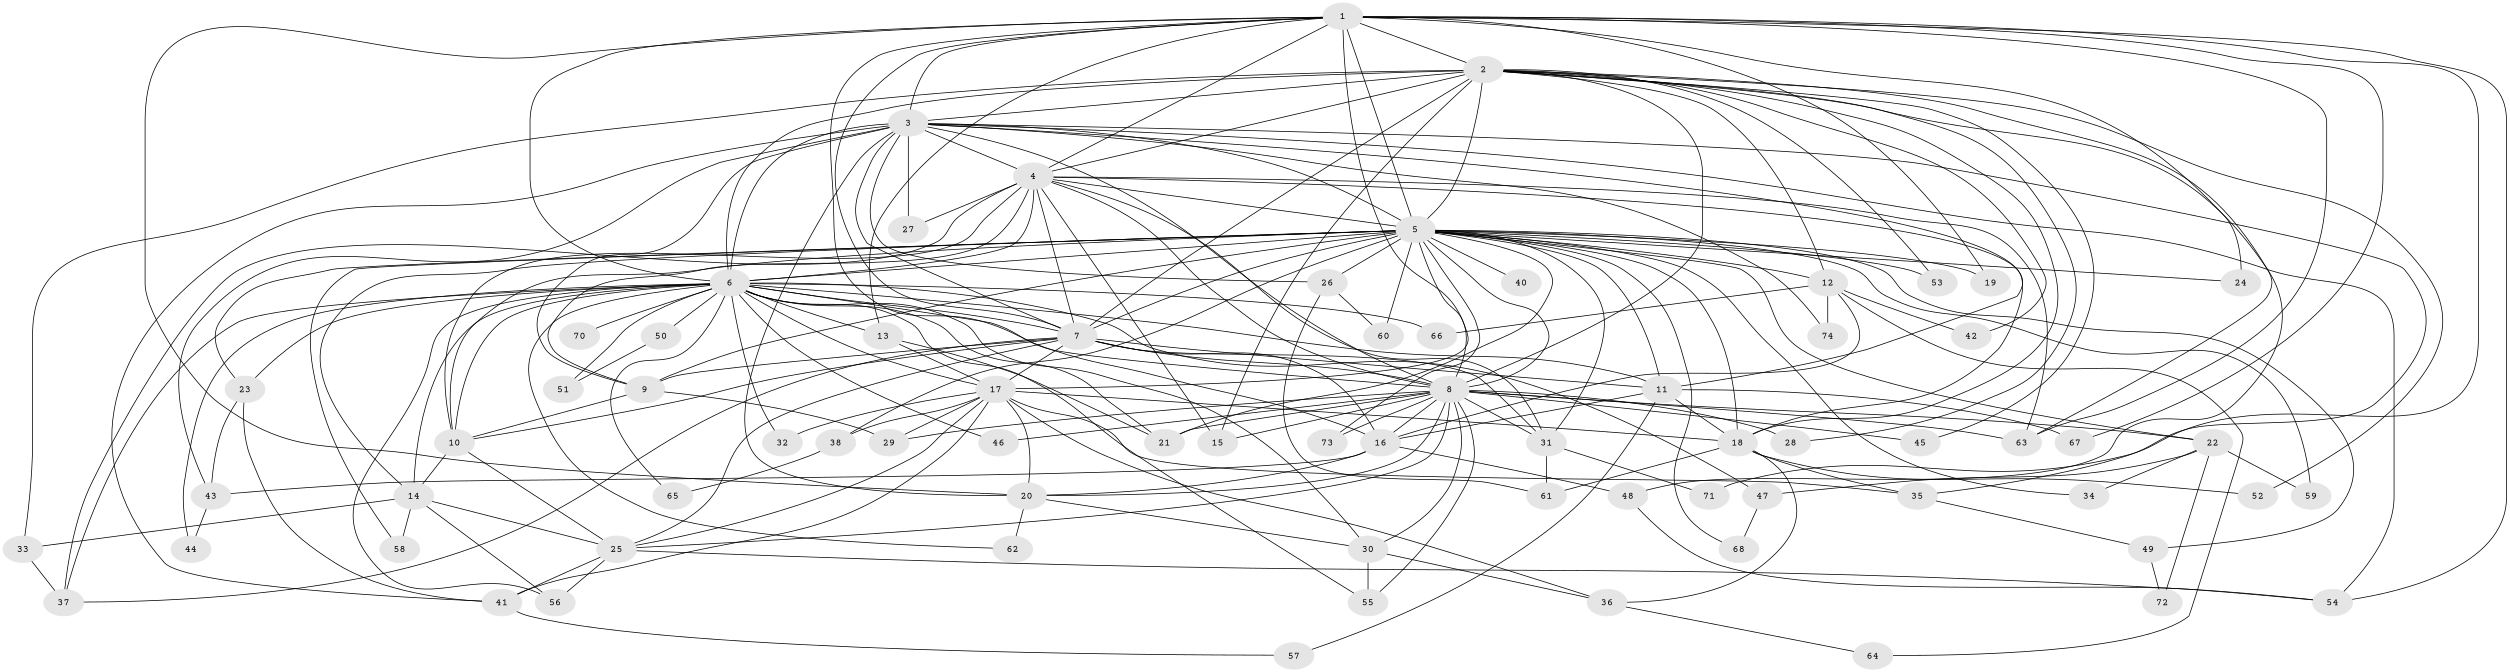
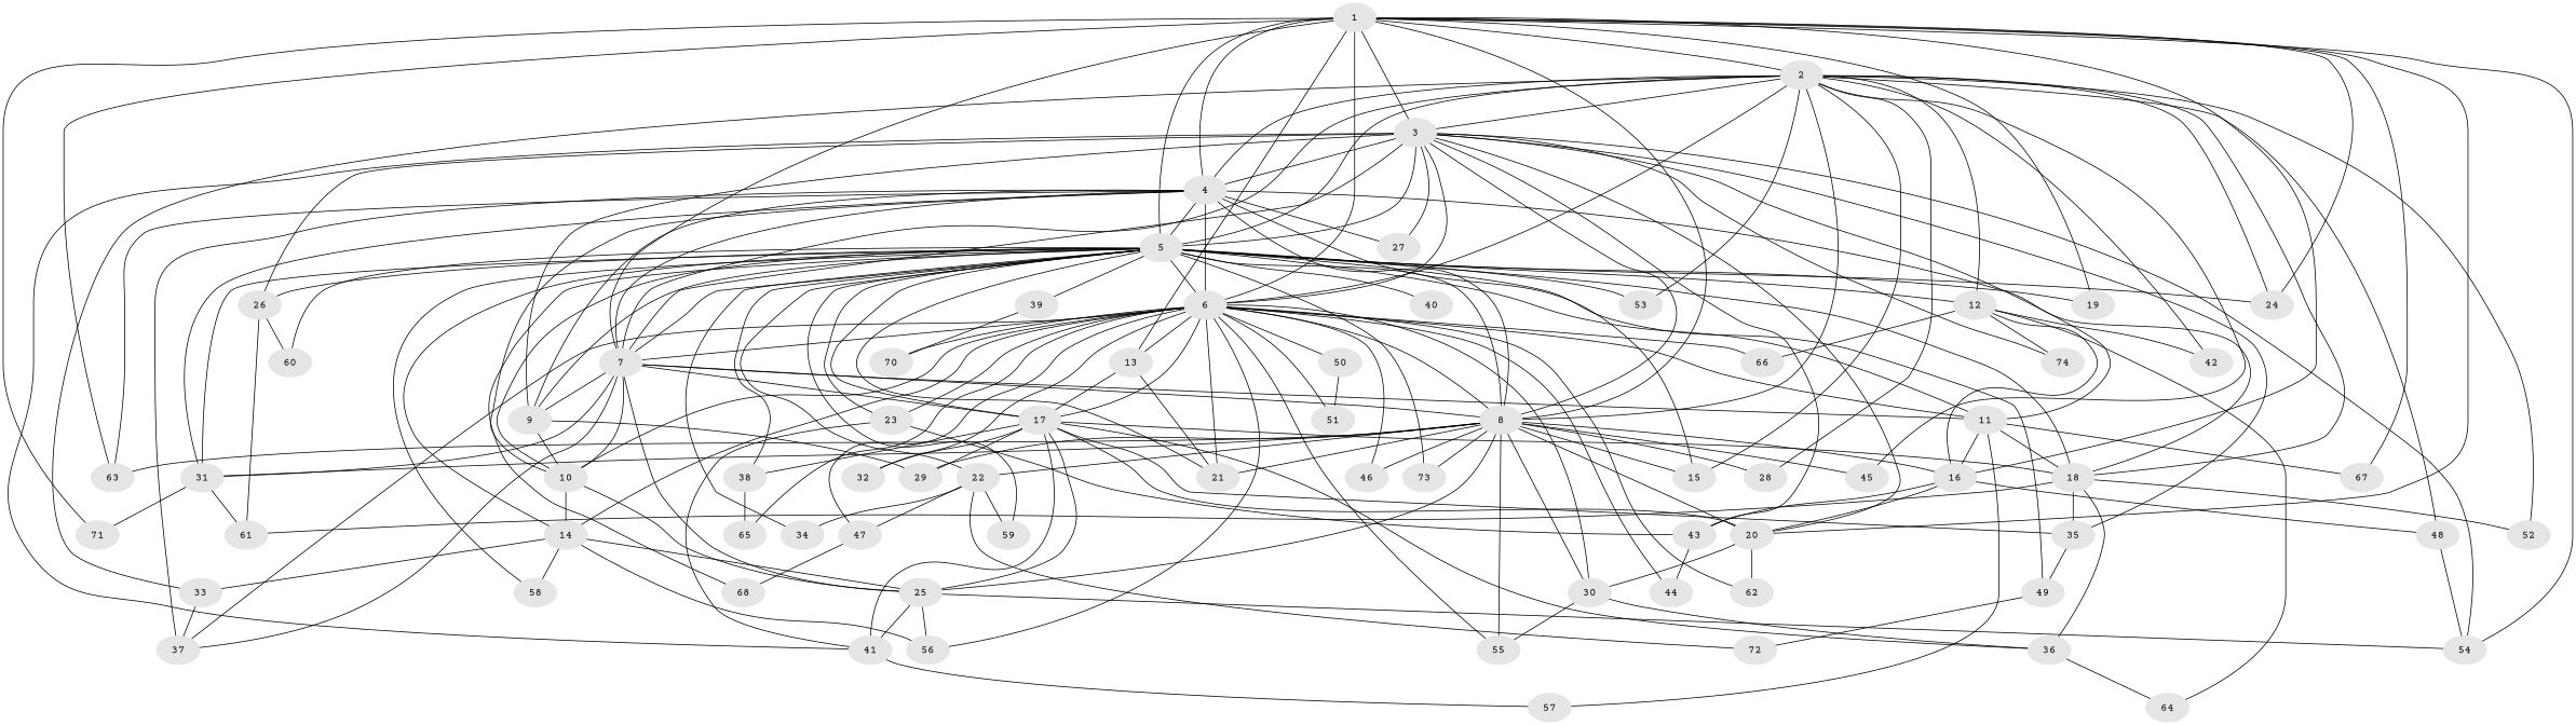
  graph {
    fontname="Courier Prime"
    node [color=gray90 fontname="Courier Prime" style=filled]
    edge [fontname="Courier Prime" weight=1.0]
    1
    2
    3
    4
    5
    6
    7
    8
    13
    16
    19
    20
    24
    54
    63
    67
    71
    12
    15
    18
    28
    33
    42
    45
    48
    52
    53
    9
    11
    26
    27
    35
    41
    43
    74
    10
    31
    37
    14
    17
    21
    22
    23
    34
    38
+   39
    40
    49
    58
    59
    60
    68
    73
    30
    32
    44
    46
    47
    50
    51
    55
    56
    62
    65
    66
    70
    25
    29
    64
    36
    61
    57
    72
    1 -- 2 [weight=2.0]
    1 -- 3
    1 -- 4 [weight=3.0]
    1 -- 5 [weight=2.0]
    1 -- 6 [weight=2.0]
    1 -- 7
    1 -- 8
    1 -- 13
    1 -- 16
    1 -- 19
    1 -- 20
    1 -- 24
    1 -- 54
    1 -- 63
    1 -- 67
    1 -- 71
    2 -- 3
    2 -- 4 [weight=2.0]
    2 -- 5 [weight=3.0]
    2 -- 6 [weight=2.0]
    2 -- 7
    2 -- 8
-   2 -- 63
+   2 -- 24
    2 -- 12 [weight=2.0]
    2 -- 15
    2 -- 18
    2 -- 28
    2 -- 33
    2 -- 42
    2 -- 45
    2 -- 48
    2 -- 52
    2 -- 53
    3 -- 4 [weight=3.0]
    3 -- 5 [weight=2.0]
    3 -- 6
    3 -- 7 [weight=2.0]
    3 -- 8
    3 -- 20
    3 -- 54
    3 -- 9
    3 -- 11
    3 -- 26
    3 -- 27
    3 -- 35
    3 -- 41 [weight=2.0]
    3 -- 43
    3 -- 74
    4 -- 5 [weight=4.0]
    4 -- 6 [weight=14.0]
    4 -- 7 [weight=2.0]
    4 -- 8 [weight=2.0]
    4 -- 63
    4 -- 15 [weight=2.0]
    4 -- 18
    4 -- 9 [weight=2.0]
    4 -- 27 [weight=2.0]
    4 -- 10
    4 -- 31
    4 -- 37 [weight=4.0]
    5 -- 6 [weight=4.0]
    5 -- 7 [weight=2.0]
    5 -- 8 [weight=2.0]
    5 -- 19
    5 -- 24
    5 -- 12
    5 -- 18
    5 -- 53
    5 -- 9
    5 -- 11
    5 -- 26
    5 -- 10
    5 -- 31
    5 -- 14
    5 -- 17
    5 -- 21
    5 -- 22
    5 -- 23
    5 -- 34
    5 -- 38
+   5 -- 39
    5 -- 40 [weight=2.0]
    5 -- 49
    5 -- 58
    5 -- 59
    5 -- 60
    5 -- 68
    5 -- 73
    6 -- 7
    6 -- 8 [weight=2.0]
    6 -- 13
    6 -- 11
    6 -- 10 [weight=2.0]
    6 -- 37
    6 -- 14
    6 -- 17
    6 -- 21 [weight=2.0]
    6 -- 23
    6 -- 30
    6 -- 32
    6 -- 44
    6 -- 46
    6 -- 47
    6 -- 50
    6 -- 51
    6 -- 55
    6 -- 56
    6 -- 62
    6 -- 65
    6 -- 66
    6 -- 70
    7 -- 8 [weight=2.0]
-   7 -- 16
    7 -- 9
    7 -- 11
    7 -- 10
    7 -- 31
    7 -- 37 [weight=2.0]
    7 -- 17 [weight=10.0]
    7 -- 25
    8 -- 16
    8 -- 20
    8 -- 63
    8 -- 15
    8 -- 28
    8 -- 45
    8 -- 31
    8 -- 21
    8 -- 22
    8 -- 73
    8 -- 30
    8 -- 46
    8 -- 55
    8 -- 25
    8 -- 29
    13 -- 17
    13 -- 21
    16 -- 20
    16 -- 48
    16 -- 43
    20 -- 30
    20 -- 62
    12 -- 16
    12 -- 42 [weight=2.0]
    12 -- 74
    12 -- 66
    12 -- 64
    18 -- 52
    18 -- 35
    18 -- 36
    18 -- 61
    33 -- 37
    48 -- 54
    9 -- 10
    9 -- 29
    11 -- 16
    11 -- 67
    11 -- 18
    11 -- 57
    26 -- 60
    26 -- 61
    35 -- 49
    41 -- 57
    43 -- 44
    10 -- 14
    10 -- 25
    31 -- 71
    31 -- 61
    14 -- 33
    14 -- 58
    14 -- 56
    14 -- 25
    17 -- 20
    17 -- 18 [weight=2.0]
    17 -- 35
    17 -- 41
    17 -- 38
    17 -- 32
    17 -- 25
    17 -- 29
    17 -- 36
    22 -- 34
    22 -- 59
    22 -- 47
    22 -- 72
    23 -- 41
    23 -- 43
    38 -- 65
+   39 -- 70
    49 -- 72
    30 -- 55
    30 -- 36
    47 -- 68
    50 -- 51
    25 -- 54
    25 -- 41 [weight=2.0]
    25 -- 56
    36 -- 64
  }
